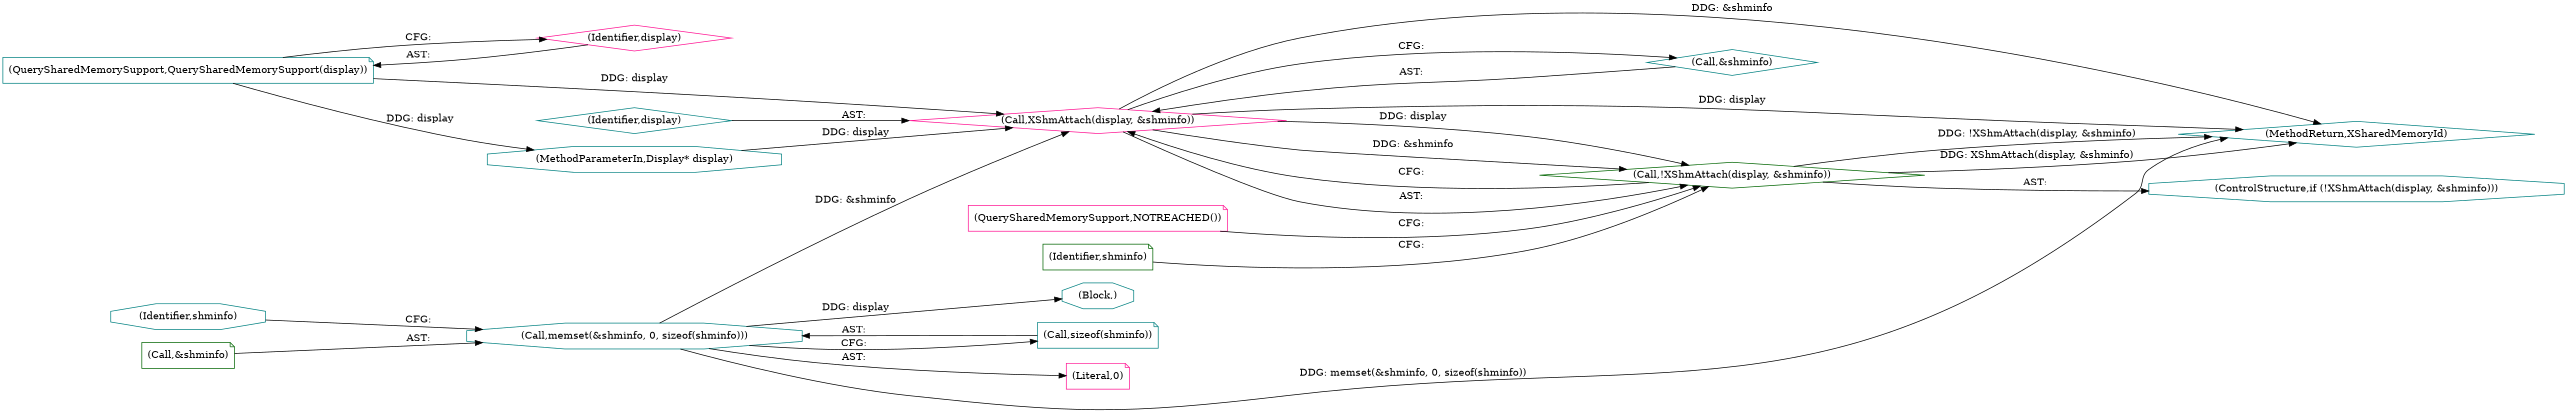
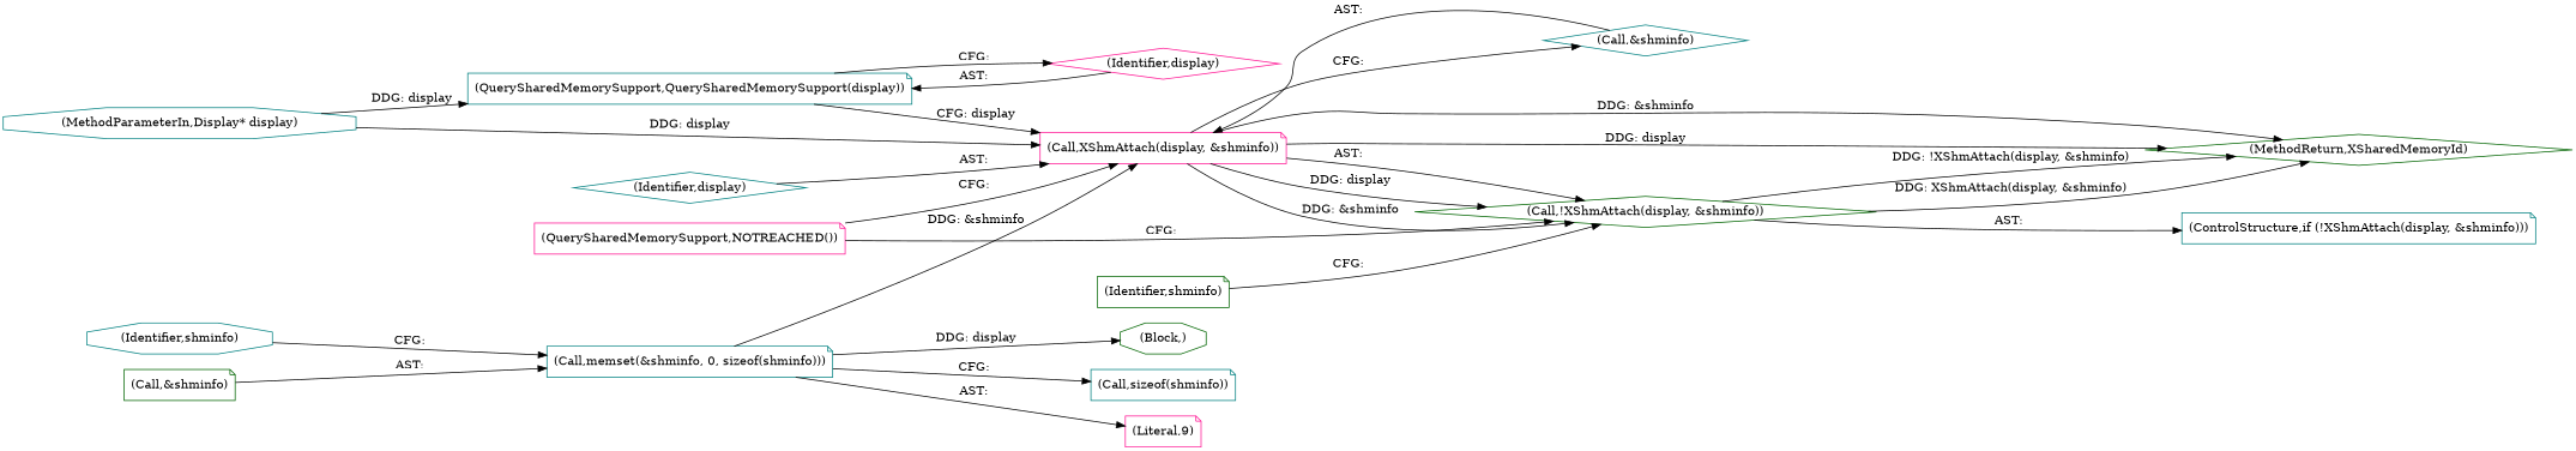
  digraph {
    rankdir=LR
    node [color=teal shape=note]
-   n1 [color=deeppink label="(Call,XShmAttach(display, &shminfo))" shape=diamond]
+   n1 [color=deeppink label="(Call,XShmAttach(display, &shminfo))"]
    n2 [color=darkgreen label="(Call,!XShmAttach(display, &shminfo))" shape=diamond]
-   n3 [label="(MethodReturn,XSharedMemoryId)" shape=diamond]
+   n3 [color=darkgreen label="(MethodReturn,XSharedMemoryId)" shape=diamond]
    n4 [label="(Call,&shminfo)" shape=diamond]
-   n5 [label="(ControlStructure,if (!XShmAttach(display, &shminfo)))" shape=octagon]
+   n5 [label="(ControlStructure,if (!XShmAttach(display, &shminfo)))"]
    n6 [label="(QuerySharedMemorySupport,QuerySharedMemorySupport(display))"]
    n7 [color=deeppink label="(Identifier,display)" shape=diamond]
    n8 [label="(MethodParameterIn,Display* display)" shape=octagon]
-   n9 [label="(Call,memset(&shminfo, 0, sizeof(shminfo)))" shape=octagon]
-   n10 [label="(Block,)" shape=octagon]
+   n9 [label="(Call,memset(&shminfo, 0, sizeof(shminfo)))"]
+   n10 [color=darkgreen label="(Block,)" shape=octagon]
    n11 [label="(Call,sizeof(shminfo))"]
-   n12 [color=deeppink label="(Literal,0)"]
+   n12 [color=deeppink label="(Literal,9)"]
    n13 [label="(Identifier,shminfo)" shape=octagon]
    n14 [color=darkgreen label="(Call,&shminfo)"]
    n15 [color=deeppink label="(QuerySharedMemorySupport,NOTREACHED())"]
    n16 [label="(Identifier,display)" shape=diamond]
    n17 [color=darkgreen label="(Identifier,shminfo)"]
    n1 -> n2 [label="AST: "]
    n1 -> n2 [label="DDG: display"]
    n1 -> n2 [label="DDG: &shminfo"]
    n1 -> n3 [label="DDG: &shminfo"]
    n1 -> n3 [label="DDG: display"]
    n1 -> n4 [label="CFG: "]
-   n2 -> n1 [label="CFG: "]
+   n15 -> n1 [label="CFG: "]
    n2 -> n3 [label="DDG: XShmAttach(display, &shminfo)"]
    n2 -> n3 [label="DDG: !XShmAttach(display, &shminfo)"]
    n2 -> n5 [label="AST: "]
    n4 -> n1 [label="AST: "]
-   n6 -> n1 [label="DDG: display"]
+   n6 -> n1 [label="CFG: display"]
    n6 -> n7 [label="CFG: "]
    n7 -> n6 [label="AST: "]
    n8 -> n1 [label="DDG: display"]
-   n6 -> n8 [label="DDG: display"]
+   n8 -> n6 [label="DDG: display"]
    n9 -> n1 [label="DDG: &shminfo"]
-   n9 -> n3 [label="DDG: memset(&shminfo, 0, sizeof(shminfo))"]
    n9 -> n10 [label="DDG: display"]
    n9 -> n11 [label="CFG: "]
    n9 -> n12 [label="AST: "]
-   n11 -> n9 [label="AST: "]
    n13 -> n9 [label="CFG: "]
    n14 -> n9 [label="AST: "]
    n15 -> n2 [label="CFG: "]
    n16 -> n1 [label="AST: "]
    n17 -> n2 [label="CFG: "]
  }
